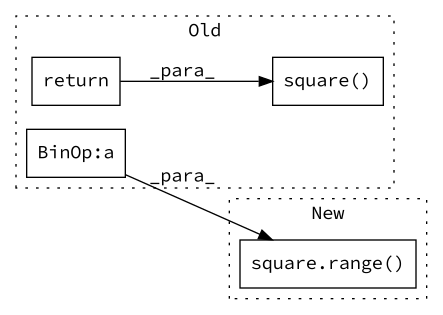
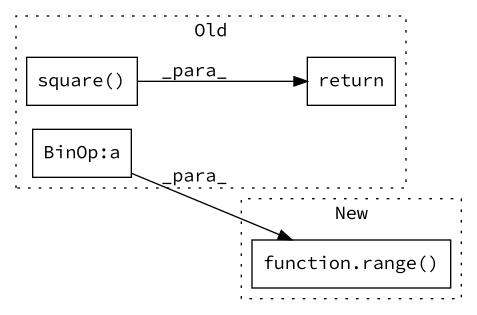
  digraph {
    fontname="Source Code Pro"
    rankdir=LR
    node [a=75 fontname="Source Code Pro" shape=box]
    edge [fontname="Source Code Pro"]
    n1 [l="13,1" label="square()" s="13525,13559"]
    n2 [a=82 l=3 label="BinOp:a" s=13549]
    n3 [a=93 l=7 label=return s=13513]
-   n4 [l="6,1" label="square.range()" s="14367,14380"]
+   n4 [l="6,1" label="function.range()" s="14367,14380"]
    subgraph cluster_1 {
      label=Old
      style=dotted
      n1
      n2
      n3
    }
    subgraph cluster_2 {
      label=New
      style=dotted
      n4
    }
-   n3 -> n1 [label=_para_]
+   n1 -> n3 [label=_para_]
    n2 -> n4 [label=_para_]
  }
